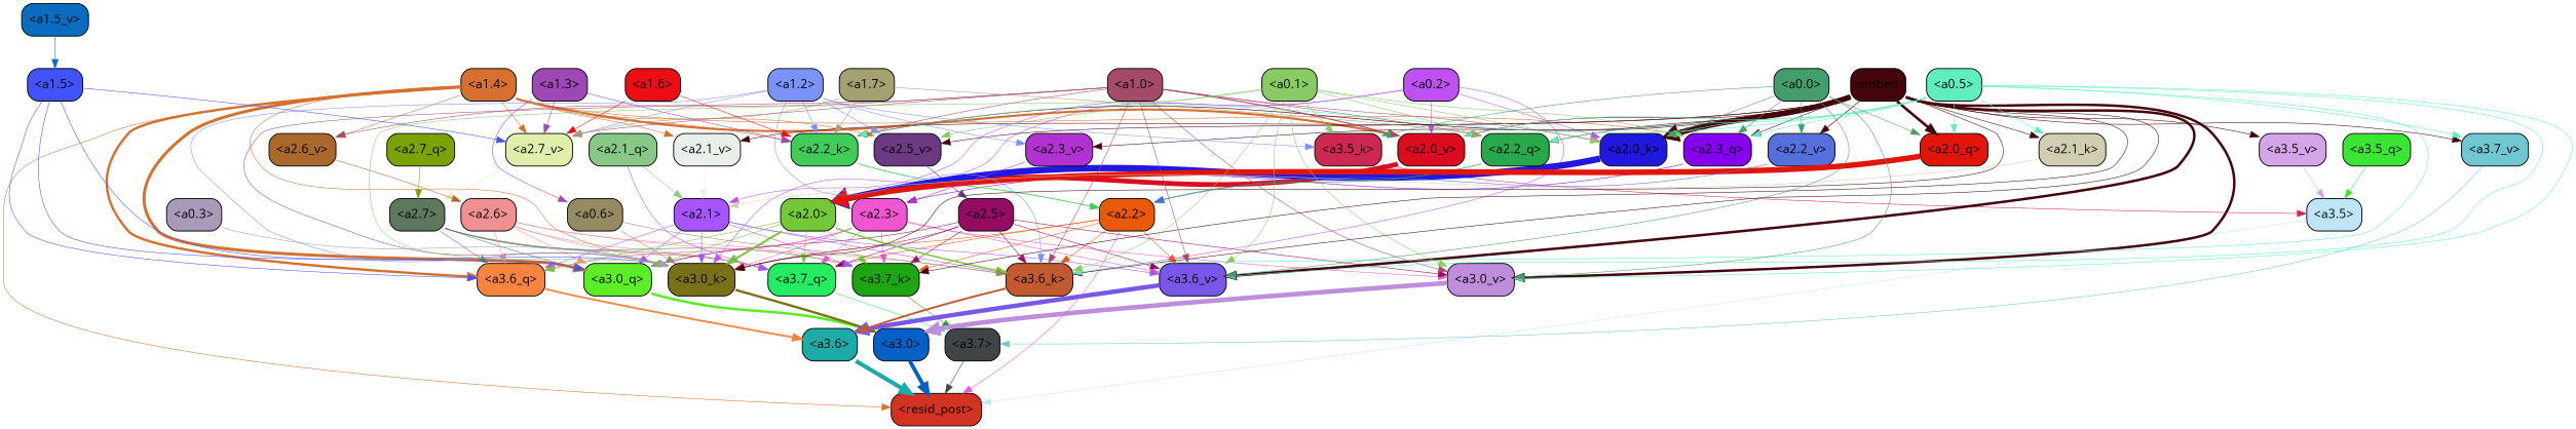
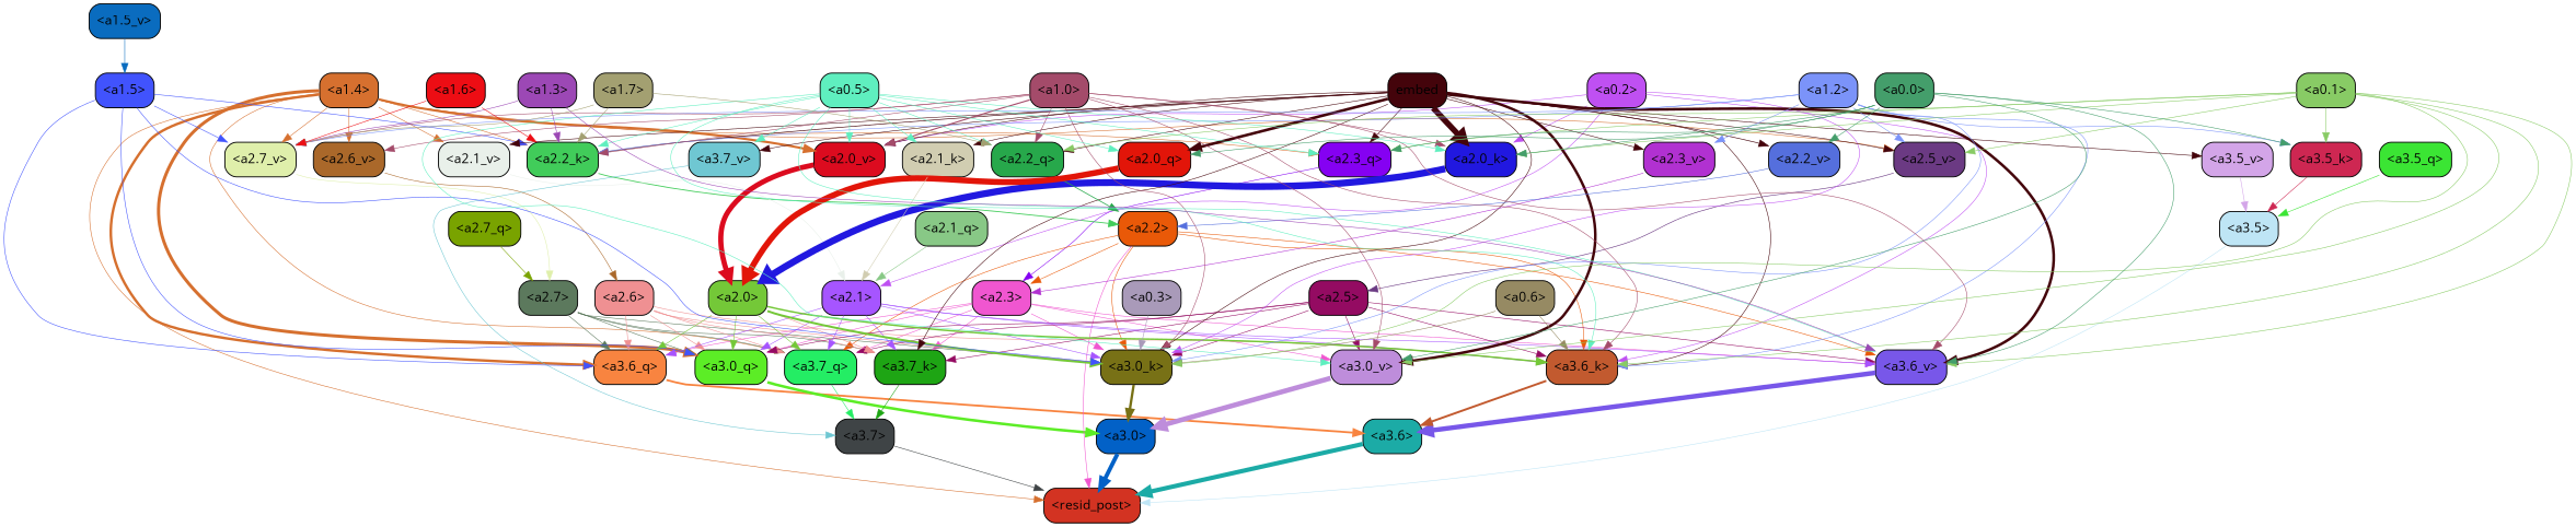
  strict digraph {
    fontname="Open Sans"
    splines=true
    node [color=black fontname="Open Sans" shape=box style="filled, rounded"]
    edge [color="#44040b" fontname="Open Sans" penwidth=0.6]
    "<a3.7>" [fillcolor="#3f4446"]
    "<resid_post>" [fillcolor="#d33322"]
    "<a3.6>" [fillcolor="#1caba6"]
    "<a3.5>" [fillcolor="#bee5f5"]
    "<a3.0>" [fillcolor="#0261c7"]
    "<a2.3>" [fillcolor="#f056d0"]
    "<a3.7_q>" [fillcolor="#24ed64"]
    "<a3.6_q>" [fillcolor="#f88440"]
    "<a3.0_q>" [fillcolor="#5ced26"]
    "<a3.7_k>" [fillcolor="#1ea514"]
    "<a3.0_k>" [fillcolor="#787116"]
    "<a3.6_v>" [fillcolor="#7857e9"]
    "<a3.0_v>" [fillcolor="#be8ddb"]
    "<a1.4>" [fillcolor="#d6702f"]
    "<a2.3_q>" [fillcolor="#8501f2"]
    "<a2.2_k>" [fillcolor="#41cc5a"]
    "<a2.7_v>" [fillcolor="#dfefab"]
    "<a2.6_v>" [fillcolor="#aa682a"]
    "<a2.5_v>" [fillcolor="#6b3a83"]
    "<a2.1_v>" [fillcolor="#e9f0ea"]
    "<a2.0_v>" [fillcolor="#dc0b1f"]
    "<a2.2>" [fillcolor="#e95908"]
    "<a2.7>" [fillcolor="#5c795d"]
    "<a2.6>" [fillcolor="#ef9092"]
    "<a2.5>" [fillcolor="#940b62"]
    "<a2.1>" [fillcolor="#a655ff"]
    "<a2.0>" [fillcolor="#74c838"]
    "<a3.6_k>" [fillcolor="#c25a2f"]
    "<a3.5_q>" [fillcolor="#3be534"]
    "<a3.5_k>" [fillcolor="#ce2752"]
    "<a3.7_v>" [fillcolor="#6fc7d2"]
    "<a3.5_v>" [fillcolor="#d3a5e8"]
    "<a1.5>" [fillcolor="#4153fd"]
    "<a0.2>" [fillcolor="#bf50f2"]
    "<a2.0_k>" [fillcolor="#2118e0"]
    embed [fillcolor="#44040b"]
    "<a2.2_q>" [fillcolor="#27a84b"]
    "<a2.0_q>" [fillcolor="#e21509"]
    "<a2.1_k>" [fillcolor="#d1cdb1"]
    "<a2.3_v>" [fillcolor="#b131d1"]
    "<a2.2_v>" [fillcolor="#556fdd"]
    "<a1.2>" [fillcolor="#7b93f9"]
    "<a1.0>" [fillcolor="#a44b6a"]
    "<a0.6>" [fillcolor="#968a63"]
    "<a0.5>" [fillcolor="#5fefbf"]
    "<a0.1>" [fillcolor="#88cb65"]
    "<a0.0>" [fillcolor="#449e6b"]
    "<a0.3>" [fillcolor="#a99ab9"]
    "<a1.3>" [fillcolor="#9c48b5"]
    "<a2.7_q>" [fillcolor="#79a300"]
    "<a2.1_q>" [fillcolor="#88c886"]
    "<a1.7>" [fillcolor="#a3a071"]
    "<a1.6>" [fillcolor="#ed0d14"]
    "<a1.5_v>" [fillcolor="#0a6cbf"]
    "<a3.7>" -> "<resid_post>" [color="#3f4446"]
    "<a3.6>" -> "<resid_post>" [color="#1caba6" penwidth=4.646730065345764]
    "<a3.5>" -> "<resid_post>" [color="#bee5f5"]
    "<a3.0>" -> "<resid_post>" [color="#0261c7" penwidth=4.323132634162903]
    "<a2.3>" -> "<a3.7_q>" [color="#f056d0"]
    "<a2.3>" -> "<a3.6_q>" [color="#f056d0"]
    "<a2.3>" -> "<a3.0_q>" [color="#f056d0"]
    "<a2.3>" -> "<a3.7_k>" [color="#f056d0"]
    "<a2.3>" -> "<a3.0_k>" [color="#f056d0"]
    "<a2.3>" -> "<a3.6_v>" [color="#f056d0"]
    "<a2.3>" -> "<a3.0_v>" [color="#f056d0"]
    "<a3.7_q>" -> "<a3.7>" [color="#24ed64"]
    "<a3.6_q>" -> "<a3.6>" [color="#f88440" penwidth=2.03758105635643]
    "<a3.0_q>" -> "<a3.0>" [color="#5ced26" penwidth=2.8638100624084473]
    "<a3.7_k>" -> "<a3.7>" [color="#1ea514"]
    "<a3.0_k>" -> "<a3.0>" [color="#787116" penwidth=2.6274144649505615]
    "<a3.6_v>" -> "<a3.6>" [color="#7857e9" penwidth=5.002329230308533]
    "<a3.0_v>" -> "<a3.0>" [color="#be8ddb" penwidth=5.188832879066467]
    "<a1.4>" -> "<resid_post>" [color="#d6702f"]
    "<a1.4>" -> "<a3.7_q>" [color="#d6702f"]
    "<a1.4>" -> "<a3.6_q>" [color="#d6702f" penwidth=2.700703263282776]
    "<a1.4>" -> "<a3.0_q>" [color="#d6702f" penwidth=3.34255850315094]
    "<a1.4>" -> "<a2.3_q>" [color="#d6702f"]
    "<a1.4>" -> "<a2.2_k>" [color="#d6702f"]
    "<a1.4>" -> "<a2.7_v>" [color="#d6702f"]
    "<a1.4>" -> "<a2.6_v>" [color="#d6702f"]
    "<a1.4>" -> "<a2.5_v>" [color="#d6702f"]
    "<a1.4>" -> "<a2.1_v>" [color="#d6702f"]
    "<a1.4>" -> "<a2.0_v>" [color="#d6702f" penwidth=2.387977123260498]
    "<a2.3_q>" -> "<a2.3>" [color="#8501f2"]
    "<a2.2_k>" -> "<a2.2>" [color="#41cc5a" penwidth=0.9331893920898438]
    "<a2.7_v>" -> "<a2.7>" [color="#dfefab"]
    "<a2.6_v>" -> "<a2.6>" [color="#aa682a"]
    "<a2.5_v>" -> "<a2.5>" [color="#6b3a83" penwidth=0.6657319068908691]
    "<a2.1_v>" -> "<a2.1>" [color="#e9f0ea"]
    "<a2.0_v>" -> "<a2.0>" [color="#dc0b1f" penwidth=5.380099236965179]
    "<a2.2>" -> "<resid_post>" [color="#f056d0"]
    "<a2.2>" -> "<a3.7_q>" [color="#e95908"]
-   "<a2.2>" -> "<a3.7_k>" [color="#e95908"]
+   "<a2.2>" -> "<a2.3>" [color="#e95908"]
    "<a2.2>" -> "<a3.0_k>" [color="#e95908"]
    "<a2.2>" -> "<a3.6_v>" [color="#e95908"]
    "<a2.2>" -> "<a3.6_k>" [color="#e95908"]
    "<a2.7>" -> "<a3.7_q>" [color="#5c795d"]
    "<a2.7>" -> "<a3.6_q>" [color="#5c795d"]
    "<a2.7>" -> "<a3.0_q>" [color="#5c795d"]
    "<a2.7>" -> "<a3.7_k>" [color="#5c795d"]
    "<a2.7>" -> "<a3.0_k>" [color="#5c795d"]
    "<a2.6>" -> "<a3.7_q>" [color="#ef9092"]
    "<a2.6>" -> "<a3.6_q>" [color="#ef9092"]
    "<a2.6>" -> "<a3.0_q>" [color="#ef9092"]
    "<a2.6>" -> "<a3.7_k>" [color="#ef9092"]
    "<a2.6>" -> "<a3.0_k>" [color="#ef9092"]
    "<a2.6>" -> "<a3.6_k>" [color="#ef9092"]
    "<a2.5>" -> "<a3.7_q>" [color="#940b62"]
    "<a2.5>" -> "<a3.0_q>" [color="#940b62"]
    "<a2.5>" -> "<a3.7_k>" [color="#940b62"]
    "<a2.5>" -> "<a3.0_k>" [color="#940b62"]
    "<a2.5>" -> "<a3.6_v>" [color="#940b62"]
    "<a2.5>" -> "<a3.0_v>" [color="#940b62"]
    "<a2.5>" -> "<a3.6_k>" [color="#940b62"]
-   "<a2.1_q>" -> "<a3.7_q>" [color="#a655ff"]
+   "<a2.1>" -> "<a3.7_q>" [color="#a655ff"]
    "<a2.1>" -> "<a3.6_q>" [color="#a655ff"]
    "<a2.1>" -> "<a3.0_q>" [color="#a655ff"]
    "<a2.1>" -> "<a3.7_k>" [color="#a655ff"]
    "<a2.1>" -> "<a3.0_k>" [color="#a655ff"]
    "<a2.1>" -> "<a3.6_v>" [color="#a655ff"]
    "<a2.1>" -> "<a3.6_k>" [color="#a655ff"]
    "<a2.0>" -> "<a3.7_q>" [color="#74c838"]
    "<a2.0>" -> "<a3.6_q>" [color="#74c838"]
    "<a2.0>" -> "<a3.0_q>" [color="#74c838"]
-   "<a2.0>" -> "<a3.7_k>" [color="#74c838"]
+   "<a2.0>" -> "<a3.7_k>" [color="#ef9092"]
    "<a2.0>" -> "<a3.0_k>" [color="#74c838" penwidth=2.2218968719244003]
    "<a2.0>" -> "<a3.6_k>" [color="#74c838" penwidth=1.6454488784074783]
    "<a3.6_k>" -> "<a3.6>" [color="#c25a2f" penwidth=2.174198240041733]
    "<a3.5_q>" -> "<a3.5>" [color="#3be534"]
    "<a3.5_k>" -> "<a3.5>" [color="#ce2752"]
    "<a3.7_v>" -> "<a3.7>" [color="#6fc7d2"]
    "<a3.5_v>" -> "<a3.5>" [color="#d3a5e8"]
    "<a1.5>" -> "<a3.6_q>" [color="#4153fd"]
    "<a1.5>" -> "<a3.0_q>" [color="#4153fd"]
    "<a1.5>" -> "<a3.0_k>" [color="#4153fd"]
+   "<a1.5>" -> "<a2.2_k>" [color="#4153fd"]
    "<a1.5>" -> "<a2.7_v>" [color="#4153fd"]
    "<a0.2>" -> "<a3.0_k>" [color="#bf50f2"]
    "<a0.2>" -> "<a2.0_v>" [color="#bf50f2"]
    "<a0.2>" -> "<a2.1>" [color="#bf50f2"]
    "<a0.2>" -> "<a3.6_k>" [color="#bf50f2"]
    "<a0.2>" -> "<a2.0_k>" [color="#bf50f2"]
    "<a2.0_k>" -> "<a2.0>" [color="#2118e0" penwidth=7.158664226531982]
    embed -> "<a3.7_k>"
    embed -> "<a3.0_k>"
    embed -> "<a3.6_v>" [penwidth=2.8301228284835815]
    embed -> "<a3.0_v>" [penwidth=2.7660785913467407]
    embed -> "<a2.3_q>"
    embed -> "<a2.2_k>" [penwidth=0.7099294662475586]
    embed -> "<a2.5_v>"
    embed -> "<a2.1_v>"
    embed -> "<a2.0_v>"
    embed -> "<a3.6_k>"
    embed -> "<a3.7_v>"
    embed -> "<a3.5_v>"
    embed -> "<a2.0_k>" [penwidth=6.075345039367676]
    embed -> "<a2.2_q>"
    embed -> "<a2.0_q>" [penwidth=2.918822765350342]
    embed -> "<a2.1_k>"
    embed -> "<a2.3_v>"
    embed -> "<a2.2_v>" [penwidth=0.6909599304199219]
    "<a2.2_q>" -> "<a2.2>" [color="#27a84b" penwidth=0.8114519119262695]
    "<a2.0_q>" -> "<a2.0>" [color="#e21509" penwidth=6.2323237657547]
    "<a2.1_k>" -> "<a2.1>" [color="#d1cdb1"]
    "<a2.3_v>" -> "<a2.3>" [color="#b131d1"]
    "<a2.2_v>" -> "<a2.2>" [color="#556fdd"]
    "<a1.2>" -> "<a3.0_k>" [color="#7b93f9"]
    "<a1.2>" -> "<a2.2_k>" [color="#7b93f9"]
    "<a1.2>" -> "<a2.7_v>" [color="#7b93f9"]
    "<a1.2>" -> "<a2.5_v>" [color="#7b93f9"]
    "<a1.2>" -> "<a3.6_k>" [color="#7b93f9"]
    "<a1.2>" -> "<a3.5_k>" [color="#7b93f9"]
    "<a1.2>" -> "<a2.3_v>" [color="#7b93f9"]
    "<a1.0>" -> "<a3.0_k>" [color="#a44b6a"]
    "<a1.0>" -> "<a3.6_v>" [color="#a44b6a"]
    "<a1.0>" -> "<a3.0_v>" [color="#a44b6a"]
    "<a1.0>" -> "<a2.2_k>" [color="#a44b6a"]
    "<a1.0>" -> "<a2.7_v>" [color="#a44b6a"]
    "<a1.0>" -> "<a2.6_v>" [color="#a44b6a"]
    "<a1.0>" -> "<a2.0_v>" [color="#a44b6a" penwidth=1.2435333728790283]
    "<a1.0>" -> "<a3.6_k>" [color="#a44b6a"]
    "<a1.0>" -> "<a2.0_k>" [color="#a44b6a"]
    "<a1.0>" -> "<a2.2_q>" [color="#a44b6a"]
    "<a0.6>" -> "<a3.0_k>" [color="#968a63"]
    "<a0.6>" -> "<a3.6_k>" [color="#968a63"]
    "<a0.5>" -> "<a3.6_v>" [color="#5fefbf"]
    "<a0.5>" -> "<a3.0_v>" [color="#5fefbf" penwidth=0.6124261617660522]
    "<a0.5>" -> "<a2.3_q>" [color="#5fefbf"]
    "<a0.5>" -> "<a2.2_k>" [color="#5fefbf"]
    "<a0.5>" -> "<a2.0_v>" [color="#5fefbf"]
    "<a0.5>" -> "<a3.6_k>" [color="#5fefbf"]
    "<a0.5>" -> "<a3.7_v>" [color="#5fefbf"]
    "<a0.5>" -> "<a2.0_k>" [color="#5fefbf" penwidth=0.6112704277038574]
    "<a0.5>" -> "<a2.2_q>" [color="#5fefbf"]
    "<a0.5>" -> "<a2.0_q>" [color="#5fefbf"]
    "<a0.5>" -> "<a2.1_k>" [color="#5fefbf"]
    "<a0.1>" -> "<a3.0_k>" [color="#88cb65"]
    "<a0.1>" -> "<a3.6_v>" [color="#88cb65"]
    "<a0.1>" -> "<a3.0_v>" [color="#88cb65"]
    "<a0.1>" -> "<a2.3_q>" [color="#88cb65"]
    "<a0.1>" -> "<a2.5_v>" [color="#88cb65"]
    "<a0.1>" -> "<a3.6_k>" [color="#88cb65"]
    "<a0.1>" -> "<a3.5_k>" [color="#88cb65"]
    "<a0.1>" -> "<a2.0_k>" [color="#88cb65"]
    "<a0.1>" -> "<a2.2_q>" [color="#88cb65"]
    "<a0.0>" -> "<a3.6_v>" [color="#449e6b"]
    "<a0.0>" -> "<a3.0_v>" [color="#449e6b"]
    "<a0.0>" -> "<a2.3_q>" [color="#449e6b"]
    "<a0.0>" -> "<a3.5_k>" [color="#449e6b"]
    "<a0.0>" -> "<a2.0_k>" [color="#449e6b"]
    "<a0.0>" -> "<a2.0_q>" [color="#449e6b"]
    "<a0.0>" -> "<a2.2_v>" [color="#449e6b"]
    "<a0.3>" -> "<a3.0_k>" [color="#a99ab9"]
-   "<a1.3>" -> "<a0.6>" [color="#9c48b5"]
+   "<a1.3>" -> "<a3.6_v>" [color="#9c48b5"]
    "<a1.3>" -> "<a2.2_k>" [color="#9c48b5"]
    "<a1.3>" -> "<a2.7_v>" [color="#9c48b5"]
    "<a2.7_q>" -> "<a2.7>" [color="#79a300"]
    "<a2.1_q>" -> "<a2.1>" [color="#88c886"]
    "<a1.7>" -> "<a2.2_k>" [color="#a3a071"]
    "<a1.7>" -> "<a2.7_v>" [color="#a3a071"]
    "<a1.7>" -> "<a2.2_q>" [color="#a3a071"]
    "<a1.6>" -> "<a2.2_k>" [color="#ed0d14"]
    "<a1.6>" -> "<a2.7_v>" [color="#ed0d14"]
    "<a1.5_v>" -> "<a1.5>" [color="#0a6cbf"]
  }
